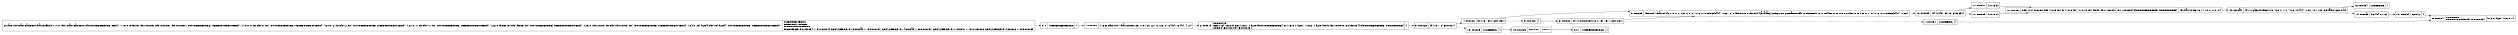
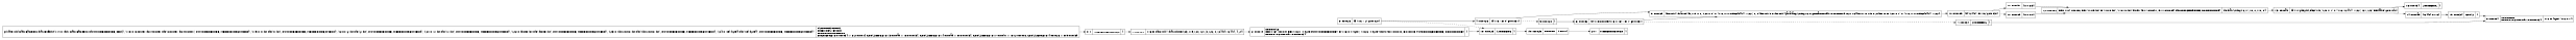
  digraph {
    rankdir=LR
    node [shape=record]
    n1 [label="{0\:\ ?|MTH_ENTER_BLOCK\l|l}"]
    n2 [label="{1\:\ 0x0000|lr16 = 0ldm.Ui.i().drawListKY(r23, r19, r20, r21, 3, r22, 0, r24[0] \- r24[1], 4, 2)l}"]
    n3 [label="{2\:\ 0x001f|LOOP_USE\lPHI: r16l  0x001f: PHI (r16v1 'i' byte A[IMMUTABLE_TYPE]) = (r16v0 'i' byte), (r16v2 'i' byte) binds: [B:1:0x0000, B:8:0x0034] A[DONT_GENERATE, DONT_INLINE]\lLOOP:0: B:2:0x001f\-\>B:8:0x0034\l|l}"]
    n4 [label="{3\:\ 0x0023|lif (r16 \< 2) goto L27l}"]
    n5 [label="{4\:\ 0x0026|lif (r16 \<= 0) goto L31l}"]
    n6 [label="{18\:\ 0x0025|SYNTHETIC\l|l}"]
    n7 [label="{5\:\ 0x0028|l}"]
    n8 [label="{9\:\ 0x003b|ldm.Ui.i().drawUi(49, r19 + 8, (r20 + 8) + ((r16 \- r17.select[0][1]) * r22), 0, 0)ldm.Ui r5 = dm.Ui.i()ljava.lang.String r6 = getNameBuff(r18.monster[r16 + 16])lint r7 = r19 + 21lint r8 = (r20 + 1) + ((r16 \- r17.select[0][1]) * r22)l}"]
    n9 [label="{19\:\ 0x0025|RETURN\l|lreturnl}"]
    n10 [label="{6\:\ 0x0032|lif (r18.monster[r16 + 16] \>= 1) goto L31l}"]
    n11 [label="{10\:\ 0x0089|lif (r24[0] != r16) goto L37l}"]
    n12 [label="{7\:\ 0x0034|SYNTHETIC\l|l}"]
    n13 [label="{8\:\ 0x0034|LOOP_END\lLOOP:0: B:2:0x001f\-\>B:8:0x0034\l|lr16 = (byte) (r16 + 1)l}"]
    n14 [label="{11\:\ 0x008b|lr10 = 0l}"]
    n15 [label="{17\:\ 0x00b1|lr10 = 3l}"]
    n16 [label="{12\:\ 0x008c|PHI: r10l  0x008c: PHI (r10v9 int) = (r10v8 int), (r10v10 int) binds: [B:17:0x00b1, B:11:0x008b] A[DONT_GENERATE, DONT_INLINE]\l|lr5.drawString(r6, r7, r8, 0, r10, 0)l}"]
    n17 [label="{13\:\ 0x00ab|lif (r17.pkey.isSelect(r19, (r20 + 1) + ((r16 \- r24[1]) * r22), r21, r22) == false) goto L40l}"]
    n18 [label="{14\:\ 0x00ad|lr24[0] = r16l}"]
    n19 [label="{16\:\ 0x0034|SYNTHETIC\l|l}"]
    n20 [label="{15\:\ 0x0034|CROSS\l|l}"]
    n21 [label="{20\:\ ?|MTH_EXIT_BLOCK\l|l}"]
    n22 [label="{private void main.GameRun.drawBuffList((r17v0 'this' main.GameRun A[IMMUTABLE_TYPE, THIS]), (r18v0 'monster' dm.Monster A[D('monster' dm.Monster), IMMUTABLE_TYPE, METHOD_ARGUMENT]), (r19v0 'x' int A[D('x' int), IMMUTABLE_TYPE, METHOD_ARGUMENT]), (r20v0 'y' int A[D('y' int), IMMUTABLE_TYPE, METHOD_ARGUMENT]), (r21v0 'w' int A[D('w' int), IMMUTABLE_TYPE, METHOD_ARGUMENT]), (r22v0 'fontH' int A[D('fontH' int), IMMUTABLE_TYPE, METHOD_ARGUMENT]), (r23v0 'show_num' int A[D('show_num' int), IMMUTABLE_TYPE, METHOD_ARGUMENT]), (r24v0 'sel' byte[] A[D('sel' byte[]), IMMUTABLE_TYPE, METHOD_ARGUMENT]))  | USE_LINES_HINTS\lTYPE_VARS: EMPTY\lINLINE_NOT_NEEDED\lBACK_EDGE: B:8:0x0034 \-\> B:2:0x001f, CROSS_EDGE: B:13:0x00ab \-\> B:8:0x0034, CROSS_EDGE: B:14:0x00ad \-\> B:8:0x0034, CROSS_EDGE: B:17:0x00b1 \-\> B:12:0x008c, CROSS_EDGE: B:4:0x0026 \-\> B:9:0x003b\l}"]
    n1 -> n2
    n2 -> n3
-   n3 -> n4
+   n3 -> n6
    n4 -> n5
    n4 -> n6 [style=dashed]
    n5 -> n7 [style=dashed]
    n5 -> n8
    n6 -> n9
    n7 -> n10
    n8 -> n11
    n9 -> n21
    n10 -> n8
    n10 -> n12 [style=dashed]
    n11 -> n14 [style=dashed]
    n11 -> n15
    n12 -> n13
    n14 -> n16
    n15 -> n16
    n16 -> n17
    n17 -> n18 [style=dashed]
    n17 -> n19
    n18 -> n20
    n20 -> n13
    n22 -> n1
  }
